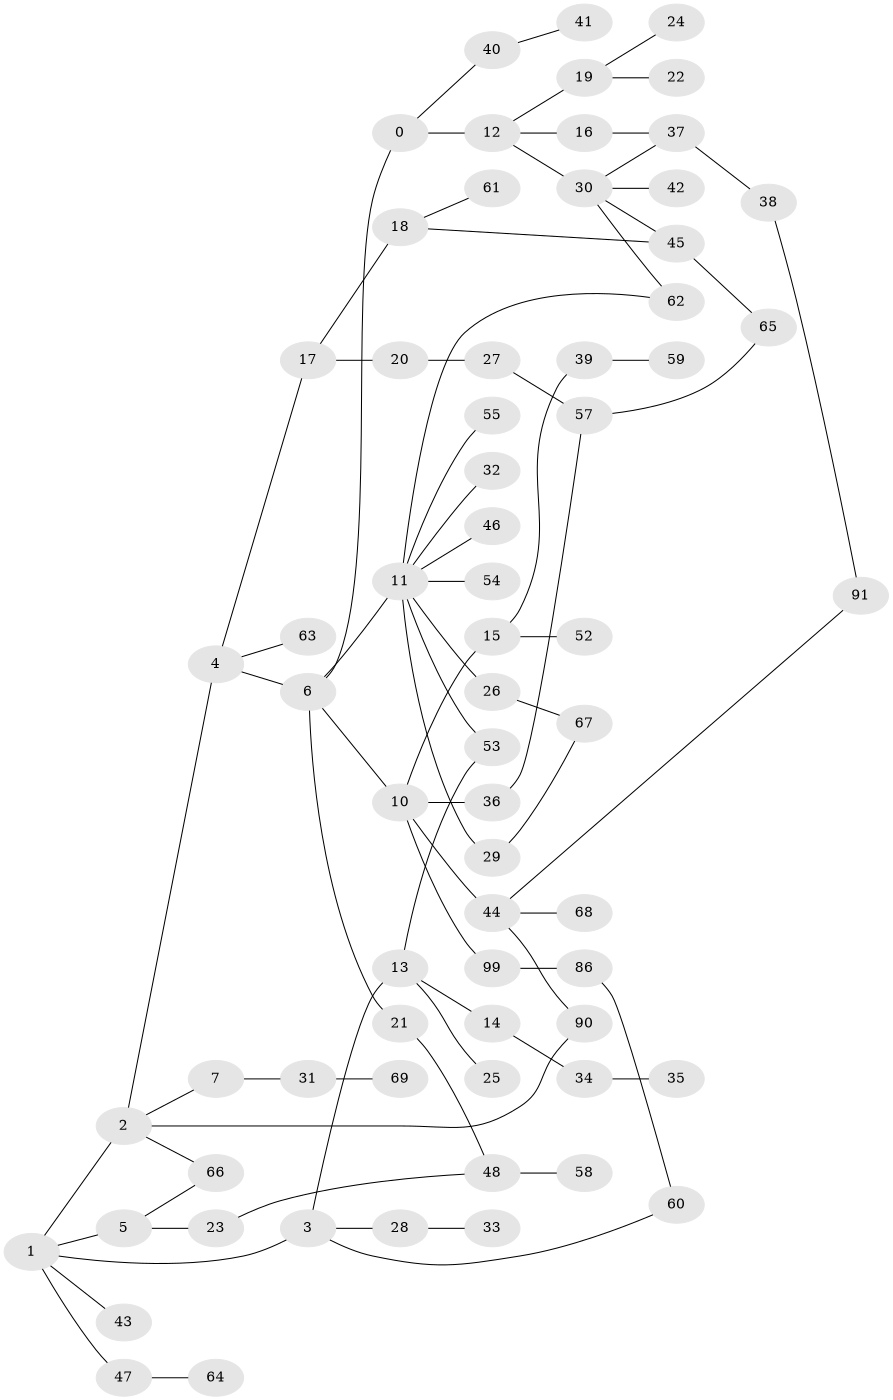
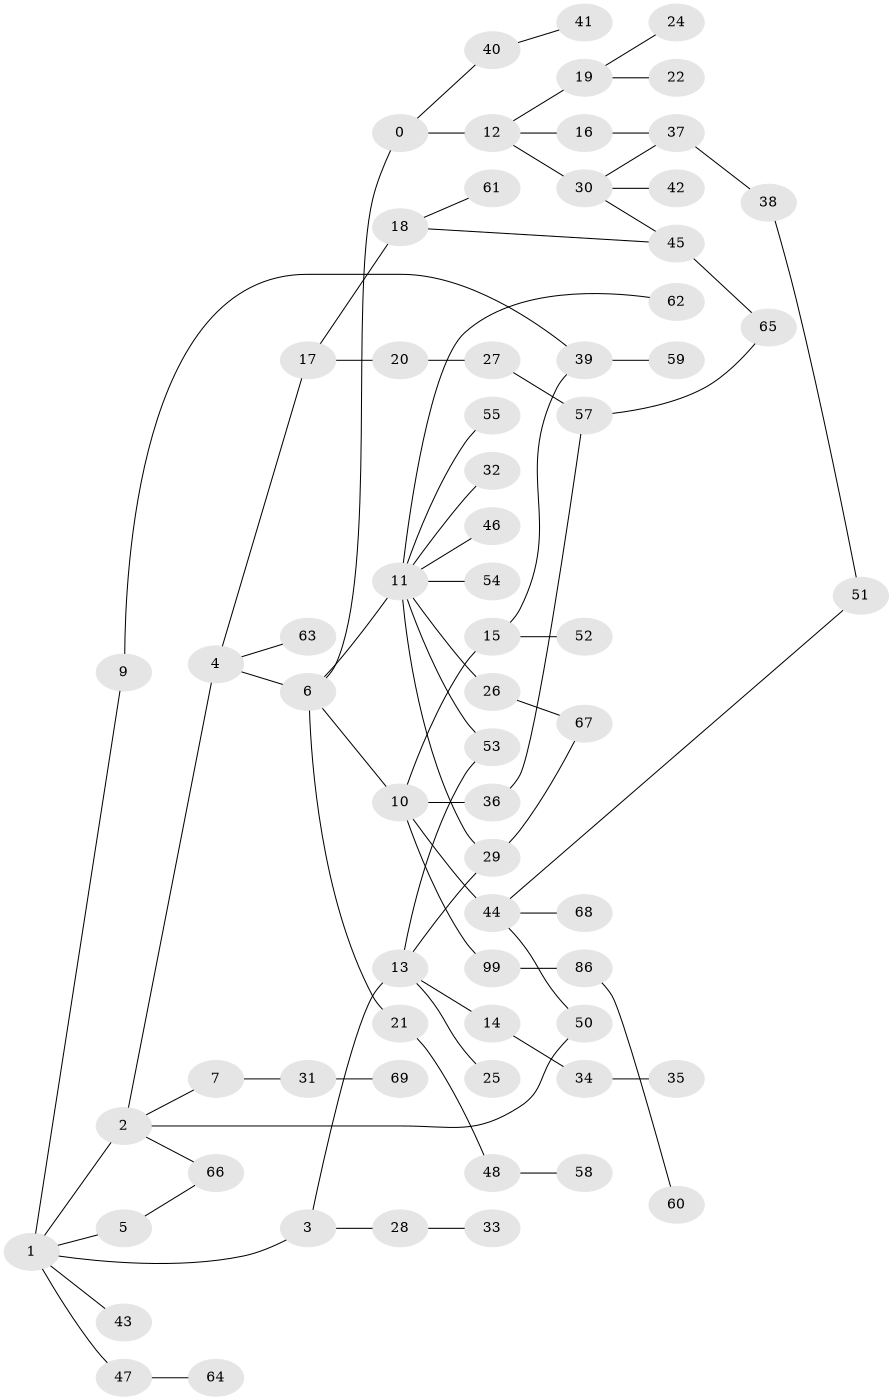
  graph {
    rankdir=LR
    node [color=gray90 style=filled]
    edge [weight=1.0]
    1
    2
    3
    5
+   9
    43
    47
    4
    7
-   50 [label=90]
+   50
    66
    13
    28
    60
-   23
    39
    64
    6
    17
    63
    31
    29
    53
    14
    25
    33
    n27 [label=0]
    10
    11
    21
    18
    20
    48
    12
    40
    15
    36
    44
    n39 [label=99]
    26
    32
    46
    54
    55
    62
    69
    16
    19
    30
    41
    59
    52
    57
-   51 [label=91]
+   51
    68
    n56 [label=86]
    67
    37
    22
    24
    45
    42
    34
    35
    38
    61
    27
    65
    58
    1 -- 2
    1 -- 3
    1 -- 5
+   1 -- 9
    1 -- 43
    1 -- 47
    2 -- 4
    2 -- 7
    2 -- 50
    2 -- 66
    3 -- 13
    3 -- 28
-   3 -- 60
    5 -- 66
-   5 -- 23
+   9 -- 39
    47 -- 64
    4 -- 6
    4 -- 17
    4 -- 63
    7 -- 31
+   13 -- 29
    13 -- 53
    13 -- 14
    13 -- 25
    28 -- 33
-   23 -- 48
    39 -- 59
    6 -- n27
    6 -- 10
    6 -- 11
    6 -- 21
    17 -- 18
    17 -- 20
    31 -- 69
    29 -- 67
    14 -- 34
    n27 -- 12
    n27 -- 40
    10 -- 15
    10 -- 36
    10 -- 44
    10 -- n39
    11 -- 29
    11 -- 53
    11 -- 26
    11 -- 32
    11 -- 46
    11 -- 54
    11 -- 55
    11 -- 62
    21 -- 48
    18 -- 45
    18 -- 61
    20 -- 27
    48 -- 58
    12 -- 16
    12 -- 19
    12 -- 30
    40 -- 41
    15 -- 39
    15 -- 52 [weight=2.0]
    36 -- 57
    44 -- 50
    44 -- 51
    44 -- 68
    n39 -- n56
    26 -- 67
    16 -- 37
    19 -- 22
    19 -- 24
-   30 -- 62
    30 -- 37
    30 -- 45
    30 -- 42
    57 -- 65
    n56 -- 60
    37 -- 38
    45 -- 65
    34 -- 35
    38 -- 51
    27 -- 57
  }
